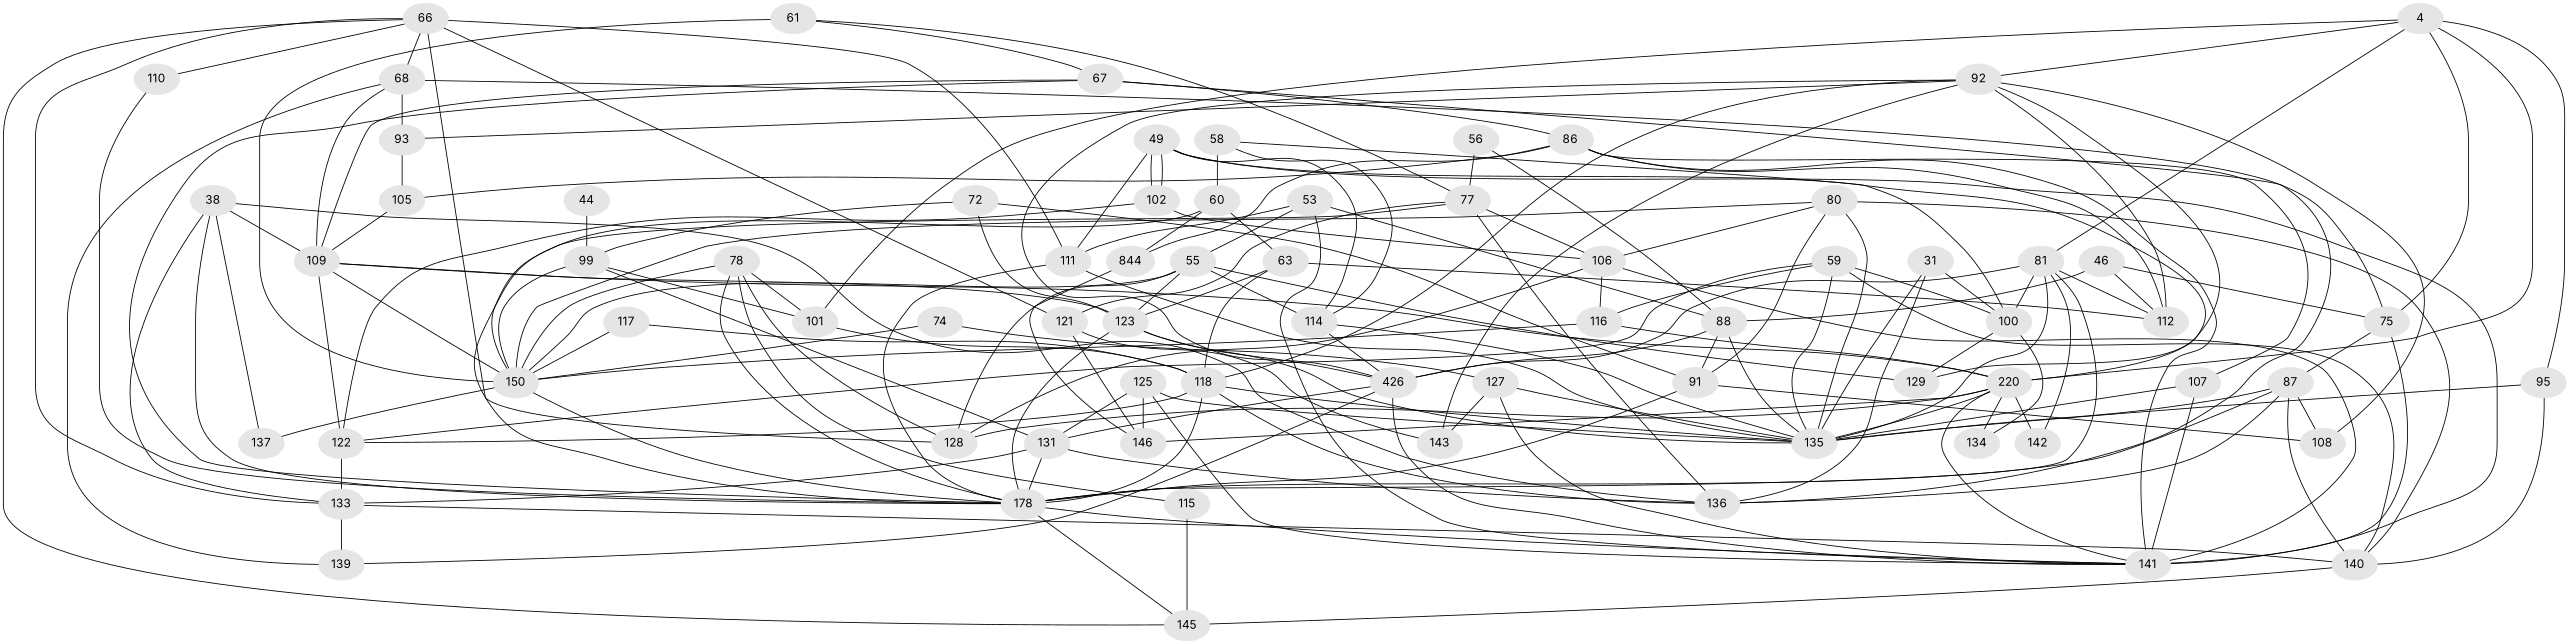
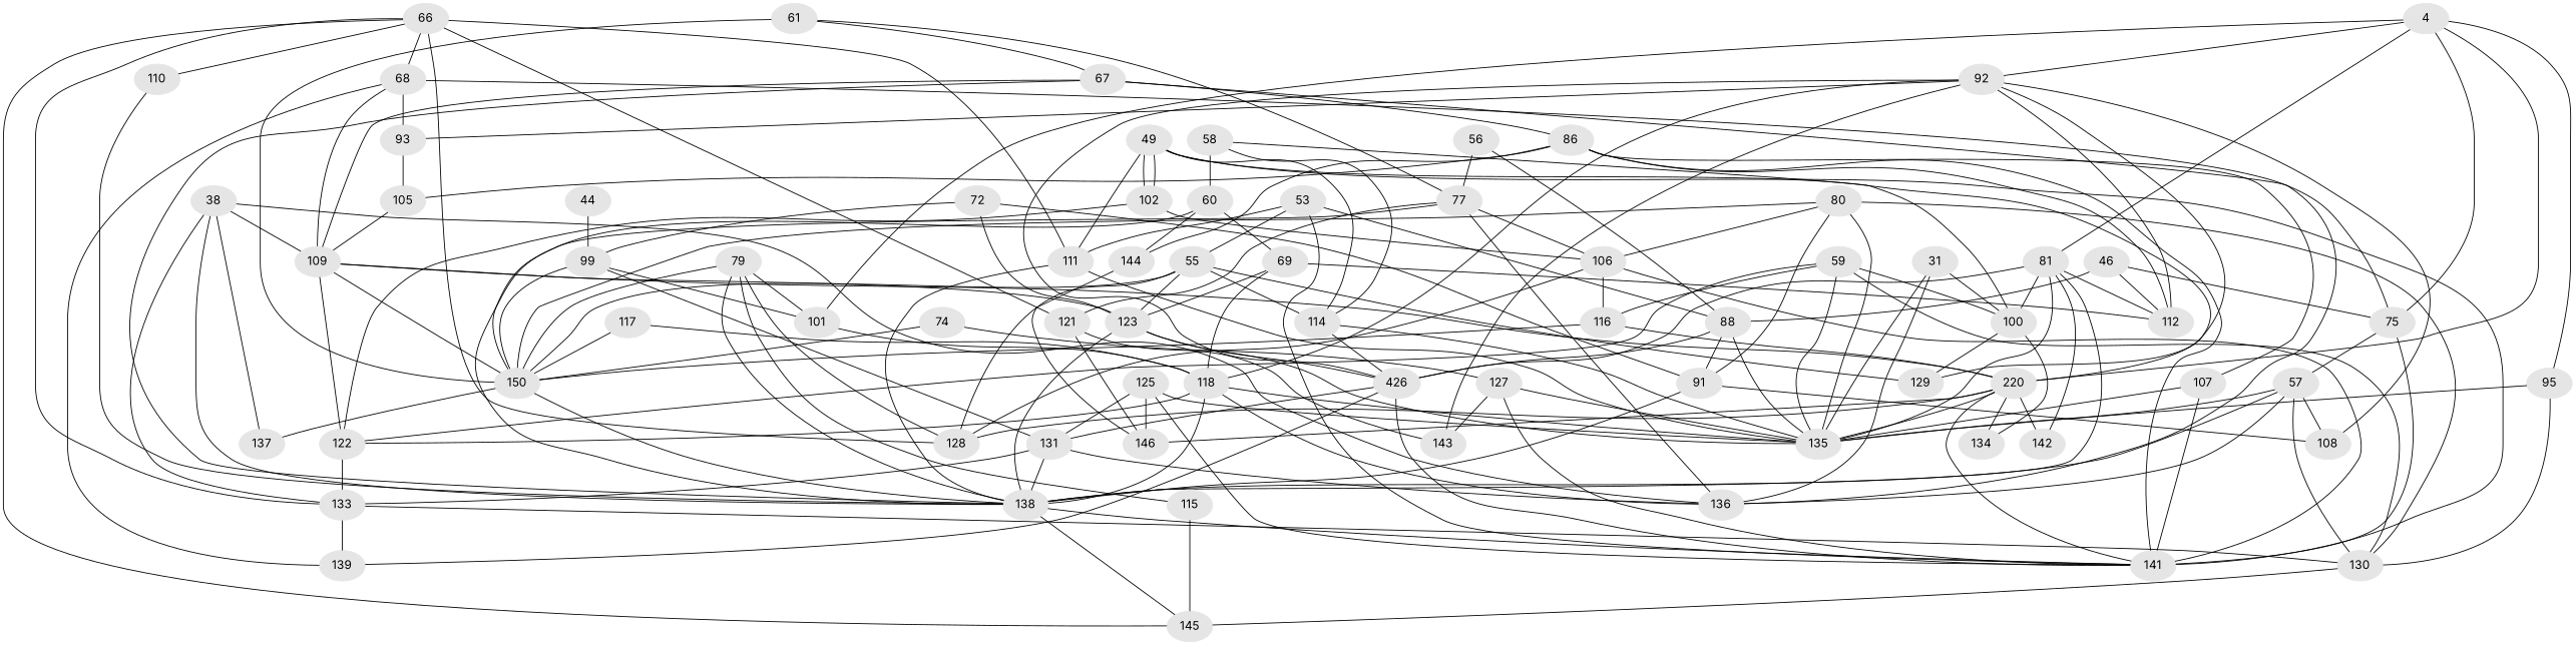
  graph {
    fontname=Inter
    node [color=gray90 fontname=Inter style=filled]
    edge [fontname=Inter]
    66 [super="+57"]
    133
    111 [super="+6"]
    128 [super="+124"]
    68 [super="+9"]
    110
    121
    145 [super="+35"]
    4
    75
    81 [super="+76"]
    92 [super="+45+90+63"]
    95
    101
    n15 [label=220 super="+8+12+82"]
    141 [super="+119+97"]
-   87 [super="+2"]
+   87 [super="+2" label=57]
    100 [super="+33"]
    135 [super="+28+132+103"]
-   138 [super="+21+50+73+96" label=178]
+   138 [super="+21+50+73+96"]
    112 [super="+23+36"]
    n22 [label=426 super="+71+54"]
    142
    129
    93
    118 [super="+64"]
    108
    143
-   140 [super="+98"]
+   140 [super="+98" label=130]
    134
    146
    31 [super="+11"]
    136 [super="+62"]
    109 [super="+18"]
    123 [super="+65"]
    n36 [label=150 super="+94"]
    122 [super="+74"]
    38
    137
    139 [super="+17"]
    44
    99
    131 [super="+113"]
    106 [super="+104"]
    116
    46
    88 [super="+29+27+43"]
    91 [super="+70"]
    49 [super="+34+20"]
    102
    114 [super="+22"]
-   69 [super="+41" label=63]
+   69 [super="+41"]
    53
    55
    56
    77
    58
    60
-   144 [label=844]
+   144
    59 [super="+26"]
    61 [super="+51"]
    67
    86 [super="+5+16"]
    105
    107 [super="+85"]
    72
    n67 [label=74]
    127
-   79 [super="+1" label=78]
+   79 [super="+1"]
    115
    80 [super="+25"]
    117
    125 [super="+84"]
    66 -- 133
    66 -- 111
    66 -- 128 [weight=2]
    66 -- 68
    66 -- 110
    66 -- 121
    66 -- 145
    133 -- 140
    133 -- 139
    111 -- 135
    111 -- 138
    68 -- 75
    68 -- 93
    68 -- 109
    68 -- 139
    110 -- 138
    121 -- 143
    121 -- 146
    4 -- 75
    4 -- 81
    4 -- 92 [weight=2]
    4 -- 95
    4 -- 101
    4 -- n15 [weight=2]
    75 -- 141
    75 -- 87
    81 -- 100 [weight=2]
    81 -- 135 [weight=2]
    81 -- 138
    81 -- 112
    81 -- n22
    81 -- 142
    92 -- 112
    92 -- n22 [weight=2]
    92 -- 129
    92 -- 93
    92 -- 118
    92 -- 108
    92 -- 143
    95 -- 135
    95 -- 140
    101 -- 118
    n15 -- 128
    n15 -- 141
    n15 -- 135 [weight=2]
    n15 -- 142
    n15 -- 134
    n15 -- 146
    87 -- 135 [weight=2]
    87 -- 138
    87 -- 108
    87 -- 140
    87 -- 136 [weight=2]
    100 -- 129
    100 -- 134
    138 -- 145
    138 -- 141
    n22 -- 141
    n22 -- 139
    n22 -- 131
    93 -- 105
    118 -- 135
    118 -- 138 [weight=2]
    118 -- 136
    118 -- 122
    140 -- 145 [weight=2]
    31 -- 100
    31 -- 135
    31 -- 136
    109 -- n15
    109 -- 123 [weight=2]
    109 -- n36 [weight=2]
    109 -- 122 [weight=2]
    123 -- 135
    123 -- 138
    123 -- n22 [weight=2]
    n36 -- 138 [weight=2]
    n36 -- 137
    122 -- 133
    38 -- 133
    38 -- 138
    38 -- 136
    38 -- 109
    38 -- 137
    44 -- 99
    99 -- 101
    99 -- n36
    99 -- 131 [weight=2]
    131 -- 133
    131 -- 138
    131 -- 136
    106 -- 128 [weight=3]
    106 -- 141 [weight=2]
    106 -- 116
    116 -- n15
    116 -- n36
    46 -- 75
    46 -- 112
    46 -- 88
    88 -- 135 [weight=2]
    88 -- n22 [weight=3]
    88 -- 91 [weight=2]
    91 -- 138 [weight=2]
    91 -- 108
    49 -- 111
    49 -- n15 [weight=2]
    49 -- 141
    49 -- 102
    49 -- 102
    49 -- 114
    102 -- 122
    102 -- 106
    114 -- 135
    114 -- n22
    69 -- 112
    69 -- 118
    69 -- 123
    53 -- 111 [weight=2]
    53 -- 141
    53 -- 88
    53 -- 55
    55 -- 128
    55 -- 129
    55 -- 123
    55 -- n36
    55 -- 114
    56 -- 88
    56 -- 77
    77 -- 121
    77 -- 138
    77 -- 136
    77 -- 106
    58 -- 100
    58 -- 114
    58 -- 60
    60 -- n36
    60 -- 69
    60 -- 144
    144 -- 146
    59 -- 100
    59 -- 135
    59 -- 140
    59 -- 122
    59 -- 116
    61 -- n36 [weight=2]
    61 -- 77
    61 -- 67
    67 -- 138
    67 -- 136
    67 -- 109
    67 -- 86
    86 -- 141 [weight=2]
    86 -- 112
    86 -- 144
    86 -- 105
    86 -- 107
    105 -- 109
    107 -- 141
    107 -- 135 [weight=3]
    72 -- 123
    72 -- 99
    72 -- 91
    n67 -- n36
    n67 -- 127
    127 -- 141
    127 -- 135
    127 -- 143
    79 -- 128
    79 -- 101
    79 -- 138
    79 -- n36
    79 -- 115
    115 -- 145
    80 -- 135
    80 -- 140 [weight=2]
    80 -- n36
    80 -- 106
    80 -- 91
    117 -- 118
    117 -- n36
    125 -- 141
    125 -- 135 [weight=2]
    125 -- 146 [weight=2]
    125 -- 131
  }
